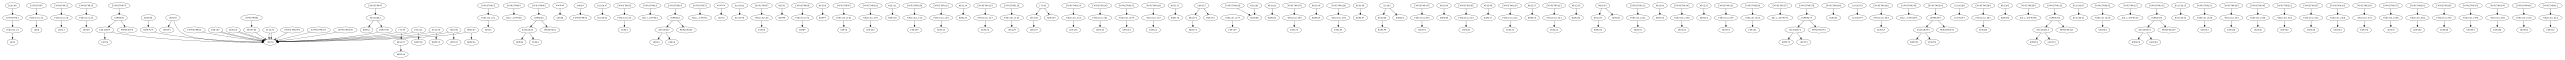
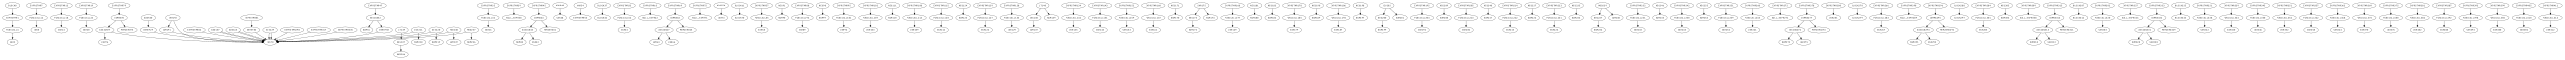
  digraph {
    fontname="IBM Plex Mono"
    node [fontname="IBM Plex Mono"]
    edge [fontname="IBM Plex Mono"]
    FUNCCALL6
    VAR2
    EXPRSTMR1
    FUNCCALL12
    VAR8
    EXPRSTMR7
    FUNCCALL18
    VAR14
    EXPRSTMR13
    FUNCCALL24
    VAR20
    EXPRSTMR19
    DEREF29
    CAST0
    ADDR30
    FUNCCALL32
    VAR26
    EXPRSTMR25
    EXPRSTMR39
    NULL_EXPR38
    ASSIGN43
    NUM40
    VAR42
    COMMA44
    MEMZERO41
    EXPRSTMR45
    ADDR49
    VAR48
    DEREF50
    ASSIGN52
    NUM51
    EXPRSTMR47
    VAR54
    EXPRSTMR53
    BLOCK37
    BLOCK46
    FUNCCALL56
    VAR34
    EXPRSTMR33
    EXPRSTMR63
    NULL_EXPR62
    ASSIGN67
    NUM64
    VAR66
    n45 [label=COMMA18]
    MEMZERO65
    EXPRSTMR69
    EXPRSTMR72
    NULL_EXPR71
    ADDR74
    VAR73
    ASSIGN77
    VAR76
    COMMA78
    MEMZERO75
    EXPRSTMR79
    DEREF83
    EXPRSTMR81
    BLOCK61
    BLOCK70
    FUNCCALL85
    VAR58
    EXPRSTMR57
    EXPRSTMR86
    NEG91
    NUM90
    FUNCCALL94
    VAR89
    EXPRSTMR88
    NEG98
    NUM97
    FUNCCALL101
    VAR96
    EXPRSTMR95
    FUNCCALL107
    VAR103
    EXPRSTMR102
    NEG111
    NUM110
    FUNCCALL114
    VAR109
    EXPRSTMR108
    FUNCCALL120
    VAR116
    EXPRSTMR115
    NEG124
    NUM123
    FUNCCALL127
    VAR122
    n90 [label=EXPRSTMR129]
    FUNCCALL133
    VAR129
    EXPRSTMR128
    NEG138
    NUM137
    LT140
    NUM139
    FUNCCALL142
    VAR135
    EXPRSTMR134
    NEG147
    NUM146
    LT149
    FUNCCALL151
    VAR144
    EXPRSTMR143
    ADD157
    FUNCCALL159
    VAR153
    EXPRSTMR152
    ADD165
    FUNCCALL167
    VAR161
    EXPRSTMR160
    NEG171
    NUM170
    NEG173
    NUM172
    SHR175
    NUM174
    FUNCCALL177
    VAR169
    EXPRSTMR168
    NEG181
    NUM180
    NEG183
    NUM182
    FUNCCALL185
    VAR179
    EXPRSTMR178
    NEG190
    NUM189
    SHR192
    NUM191
    FUNCCALL194
    VAR187
    EXPRSTMR186
    NEG198
    NUM197
    NEG200
    NUM199
    DIV202
    NUM201
    FUNCCALL204
    VAR196
    EXPRSTMR195
    NEG209
    NUM208
    DIV211
    NUM210
    FUNCCALL213
    VAR206
    EXPRSTMR205
    n154 [label=NEG248]
    NUM217
    DIV220
    NUM219
    FUNCCALL222
    VAR215
    EXPRSTMR214
    NEG227
    NUM226
    DIV229
    FUNCCALL231
    VAR224
    EXPRSTMR223
    NEG235
    NUM234
    NEG237
    NUM236
    MOD239
    NUM238
    FUNCCALL241
    VAR233
    EXPRSTMR232
    NEG246
    NUM245
    MOD248
    NUM247
    FUNCCALL250
    VAR243
    EXPRSTMR242
    NEG255
    NUM254
    MOD257
    NUM256
    FUNCCALL259
    VAR252
    EXPRSTMR251
    FUNCCALL265
    VAR261
    EXPRSTMR260
    EXPRSTMR272
    NULL_EXPR271
    ASSIGN276
    NUM273
    VAR275
    COMMA277
    MEMZERO274
    EXPRSTMR278
    EXPRSTMR280
    VAR281
    BLOCK270
    BLOCK279
    FUNCCALL283
    VAR267
    EXPRSTMR266
    EXPRSTMR290
    NULL_EXPR289
    ASSIGN294
    NUM291
    VAR293
    COMMA295
    MEMZERO292
    EXPRSTMR296
    EXPRSTMR298
    BLOCK288
    BLOCK297
    FUNCCALL301
    VAR285
    EXPRSTMR284
    NEG305
    NUM304
    EXPRSTMR309
    NULL_EXPR308
    ASSIGN313
    NUM310
    VAR312
    COMMA314
    MEMZERO311
    EXPRSTMR315
    EXPRSTMR317
    BLOCK307
    BLOCK316
    FUNCCALL320
    VAR303
    EXPRSTMR302
    EXPRSTMR327
    NULL_EXPR326
    ASSIGN331
    NUM328
    VAR330
    COMMA332
    MEMZERO329
    EXPRSTMR333
    EXPRSTMR335
    BLOCK325
    BLOCK334
    FUNCCALL338
    VAR322
    EXPRSTMR321
    FUNCCALL344
    VAR340
    EXPRSTMR339
    FUNCCALL350
    VAR346
    EXPRSTMR345
    FUNCCALL356
    VAR352
    EXPRSTMR351
    FUNCCALL362
    VAR358
    EXPRSTMR357
    FUNCCALL368
    VAR364
    EXPRSTMR363
    FUNCCALL374
    VAR370
    EXPRSTMR369
    FUNCCALL380
    VAR376
    EXPRSTMR375
    FUNCCALL386
    VAR382
    EXPRSTMR381
    FUNCCALL392
    VAR388
    EXPRSTMR387
    FUNCCALL398
    VAR394
    EXPRSTMR393
    FUNCCALL404
    VAR400
    EXPRSTMR399
    FUNCCALL410
    VAR406
    EXPRSTMR405
    FUNCCALL414
    VAR412
    EXPRSTMR411
    BLOCK0
    FUNCCALL6 -> VAR2
    EXPRSTMR1 -> FUNCCALL6
    FUNCCALL12 -> VAR8
    EXPRSTMR7 -> FUNCCALL12
    FUNCCALL18 -> VAR14
    EXPRSTMR13 -> FUNCCALL18
    FUNCCALL24 -> VAR20
    EXPRSTMR19 -> FUNCCALL24
    DEREF29 -> CAST0
    ADDR30 -> DEREF29
    FUNCCALL32 -> VAR26
    EXPRSTMR25 -> FUNCCALL32
    EXPRSTMR39 -> NULL_EXPR38
    ASSIGN43 -> NUM40
    ASSIGN43 -> VAR42
    COMMA44 -> ASSIGN43
    COMMA44 -> MEMZERO41
    EXPRSTMR45 -> COMMA44
    ADDR49 -> VAR48
    DEREF50 -> CAST0
    ASSIGN52 -> DEREF50
    ASSIGN52 -> NUM51
    EXPRSTMR47 -> ASSIGN52
    VAR54 -> EXPRSTMR53
    BLOCK37 -> BLOCK46
    FUNCCALL56 -> VAR34
    EXPRSTMR33 -> FUNCCALL56
    EXPRSTMR63 -> NULL_EXPR62
    ASSIGN67 -> NUM64
    ASSIGN67 -> VAR66
    n45 -> ASSIGN67
    n45 -> MEMZERO65
    EXPRSTMR69 -> n45
    EXPRSTMR72 -> NULL_EXPR71
    ADDR74 -> VAR73
    ASSIGN77 -> CAST0
    ASSIGN77 -> VAR76
    COMMA78 -> ASSIGN77
    COMMA78 -> MEMZERO75
    EXPRSTMR79 -> COMMA78
    DEREF83 -> CAST0
    EXPRSTMR81 -> DEREF83
    BLOCK61 -> BLOCK70
    FUNCCALL85 -> VAR58
    EXPRSTMR57 -> FUNCCALL85
    EXPRSTMR86 -> CAST0
    NEG91 -> NUM90
    FUNCCALL94 -> VAR89
    EXPRSTMR88 -> FUNCCALL94
    NEG98 -> NUM97
    FUNCCALL101 -> VAR96
    EXPRSTMR95 -> FUNCCALL101
    FUNCCALL107 -> VAR103
    EXPRSTMR102 -> FUNCCALL107
    NEG111 -> NUM110
    FUNCCALL114 -> VAR109
    EXPRSTMR108 -> FUNCCALL114
    FUNCCALL120 -> VAR116
    EXPRSTMR115 -> FUNCCALL120
    NEG124 -> NUM123
    FUNCCALL127 -> VAR122
    n90 -> FUNCCALL127
    FUNCCALL133 -> VAR129
    EXPRSTMR128 -> FUNCCALL133
    NEG138 -> NUM137
    LT140 -> NEG138
    LT140 -> NUM139
    FUNCCALL142 -> VAR135
    EXPRSTMR134 -> FUNCCALL142
    NEG147 -> NUM146
-   LT149 -> CAST0
+   NUM191 -> CAST0
    LT149 -> NEG147
    FUNCCALL151 -> VAR144
    EXPRSTMR143 -> FUNCCALL151
    ADD157 -> CAST0
    ADD157 -> CAST0
    FUNCCALL159 -> VAR153
    EXPRSTMR152 -> FUNCCALL159
    ADD165 -> CAST0
    ADD165 -> CAST0
    FUNCCALL167 -> VAR161
    EXPRSTMR160 -> FUNCCALL167
    NEG171 -> NUM170
    NEG173 -> NUM172
    SHR175 -> NEG173
    SHR175 -> NUM174
    FUNCCALL177 -> VAR169
-   EXPRSTMR168 -> NUM180
+   EXPRSTMR168 -> FUNCCALL177
    NEG181 -> NUM180
    NEG183 -> NUM182
    FUNCCALL185 -> VAR179
    EXPRSTMR178 -> FUNCCALL185
    NEG190 -> NUM189
    SHR192 -> CAST0
    SHR192 -> NUM191
    FUNCCALL194 -> VAR187
    EXPRSTMR186 -> FUNCCALL194
    NEG198 -> NUM197
    NEG200 -> NUM199
    DIV202 -> NEG200
    DIV202 -> NUM201
    FUNCCALL204 -> VAR196
    EXPRSTMR195 -> FUNCCALL204
    NEG209 -> NUM208
    DIV211 -> CAST0
    DIV211 -> NUM210
    FUNCCALL213 -> VAR206
    EXPRSTMR205 -> FUNCCALL213
    n154 -> NUM217
    DIV220 -> CAST0
    DIV220 -> NUM219
    FUNCCALL222 -> VAR215
    EXPRSTMR214 -> FUNCCALL222
    NEG227 -> NUM226
    DIV229 -> CAST0
    DIV229 -> CAST0
    FUNCCALL231 -> VAR224
    EXPRSTMR223 -> FUNCCALL231
    NEG235 -> NUM234
    NEG237 -> NUM236
    MOD239 -> NEG237
    MOD239 -> NUM238
    FUNCCALL241 -> VAR233
    EXPRSTMR232 -> FUNCCALL241
    NEG246 -> NUM245
    MOD248 -> CAST0
    MOD248 -> NUM247
    FUNCCALL250 -> VAR243
    EXPRSTMR242 -> FUNCCALL250
    NEG255 -> NUM254
    MOD257 -> CAST0
    MOD257 -> NUM256
    FUNCCALL259 -> VAR252
    EXPRSTMR251 -> FUNCCALL259
    FUNCCALL265 -> VAR261
    EXPRSTMR260 -> FUNCCALL265
    EXPRSTMR272 -> NULL_EXPR271
    ASSIGN276 -> NUM273
    ASSIGN276 -> VAR275
    COMMA277 -> ASSIGN276
    COMMA277 -> MEMZERO274
    EXPRSTMR278 -> COMMA277
    EXPRSTMR280 -> VAR281
    BLOCK270 -> BLOCK279
    FUNCCALL283 -> VAR267
    EXPRSTMR266 -> FUNCCALL283
    EXPRSTMR290 -> NULL_EXPR289
    ASSIGN294 -> NUM291
    ASSIGN294 -> VAR293
    COMMA295 -> ASSIGN294
    COMMA295 -> MEMZERO292
    EXPRSTMR296 -> COMMA295
    EXPRSTMR298 -> CAST0
    BLOCK288 -> BLOCK297
    FUNCCALL301 -> VAR285
    EXPRSTMR284 -> FUNCCALL301
    NEG305 -> NUM304
    EXPRSTMR309 -> NULL_EXPR308
    ASSIGN313 -> NUM310
    ASSIGN313 -> VAR312
    COMMA314 -> ASSIGN313
    COMMA314 -> MEMZERO311
    EXPRSTMR315 -> COMMA314
    EXPRSTMR317 -> CAST0
    BLOCK307 -> BLOCK316
    FUNCCALL320 -> VAR303
    EXPRSTMR302 -> FUNCCALL320
    EXPRSTMR327 -> NULL_EXPR326
    ASSIGN331 -> NUM328
    ASSIGN331 -> VAR330
    COMMA332 -> ASSIGN331
    COMMA332 -> MEMZERO329
    EXPRSTMR333 -> COMMA332
    EXPRSTMR335 -> CAST0
    BLOCK325 -> BLOCK334
    FUNCCALL338 -> VAR322
    EXPRSTMR321 -> FUNCCALL338
    FUNCCALL344 -> VAR340
    EXPRSTMR339 -> FUNCCALL344
    FUNCCALL350 -> VAR346
    EXPRSTMR345 -> FUNCCALL350
    FUNCCALL356 -> VAR352
    EXPRSTMR351 -> FUNCCALL356
    FUNCCALL362 -> VAR358
    EXPRSTMR357 -> FUNCCALL362
    FUNCCALL368 -> VAR364
    EXPRSTMR363 -> FUNCCALL368
    FUNCCALL374 -> VAR370
    EXPRSTMR369 -> FUNCCALL374
    FUNCCALL380 -> VAR376
    EXPRSTMR375 -> FUNCCALL380
    FUNCCALL386 -> VAR382
    EXPRSTMR381 -> FUNCCALL386
    FUNCCALL392 -> VAR388
    EXPRSTMR387 -> FUNCCALL392
    FUNCCALL398 -> VAR394
    EXPRSTMR393 -> FUNCCALL398
    FUNCCALL404 -> VAR400
    EXPRSTMR399 -> FUNCCALL404
    FUNCCALL410 -> VAR406
    EXPRSTMR405 -> FUNCCALL410
    FUNCCALL414 -> VAR412
    EXPRSTMR411 -> FUNCCALL414
    BLOCK0 -> EXPRSTMR1
  }
